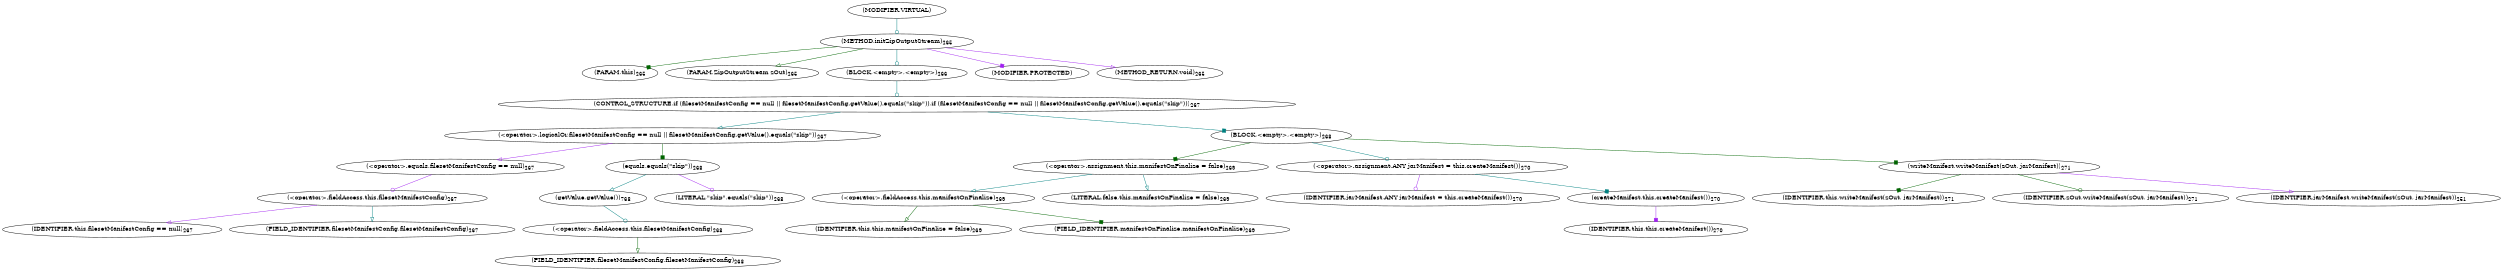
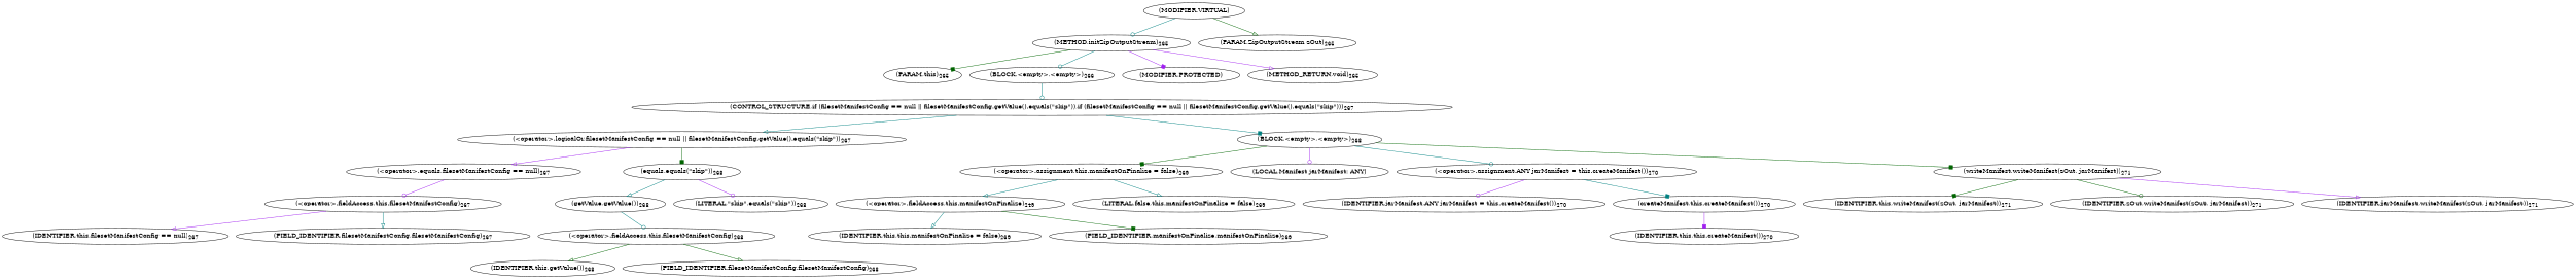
  digraph {
    edge [arrowhead=onormal color=teal]
    n1 [label=<(METHOD,initZipOutputStream)<SUB>265</SUB>>]
    n2 [label=<(PARAM,this)<SUB>265</SUB>>]
    n3 [label=<(PARAM,ZipOutputStream zOut)<SUB>265</SUB>>]
    n4 [label=<(BLOCK,&lt;empty&gt;,&lt;empty&gt;)<SUB>266</SUB>>]
    n5 [label=<(MODIFIER,PROTECTED)>]
    n6 [label=<(METHOD_RETURN,void)<SUB>265</SUB>>]
    n7 [label=<(CONTROL_STRUCTURE,if (filesetManifestConfig == null || filesetManifestConfig.getValue().equals(&quot;skip&quot;)),if (filesetManifestConfig == null || filesetManifestConfig.getValue().equals(&quot;skip&quot;)))<SUB>267</SUB>>]
    n8 [label=<(MODIFIER,VIRTUAL)>]
    n9 [label=<(&lt;operator&gt;.logicalOr,filesetManifestConfig == null || filesetManifestConfig.getValue().equals(&quot;skip&quot;))<SUB>267</SUB>>]
    n10 [label=<(BLOCK,&lt;empty&gt;,&lt;empty&gt;)<SUB>268</SUB>>]
    n11 [label=<(&lt;operator&gt;.equals,filesetManifestConfig == null)<SUB>267</SUB>>]
    n12 [label=<(equals,equals(&quot;skip&quot;))<SUB>268</SUB>>]
    n13 [label=<(&lt;operator&gt;.assignment,this.manifestOnFinalize = false)<SUB>269</SUB>>]
+   n14 [label=<(LOCAL,Manifest jarManifest: ANY)>]
    n15 [label=<(&lt;operator&gt;.assignment,ANY jarManifest = this.createManifest())<SUB>270</SUB>>]
    n16 [label=<(writeManifest,writeManifest(zOut, jarManifest))<SUB>271</SUB>>]
    n17 [label=<(&lt;operator&gt;.fieldAccess,this.filesetManifestConfig)<SUB>267</SUB>>]
-   n18 [label=<(getValue,getValue())<SUB>768</SUB>>]
+   n18 [label=<(getValue,getValue())<SUB>268</SUB>>]
    n19 [label=<(LITERAL,&quot;skip&quot;,equals(&quot;skip&quot;))<SUB>268</SUB>>]
    n20 [label=<(IDENTIFIER,this,filesetManifestConfig == null)<SUB>267</SUB>>]
    n21 [label=<(FIELD_IDENTIFIER,filesetManifestConfig,filesetManifestConfig)<SUB>267</SUB>>]
    n22 [label=<(&lt;operator&gt;.fieldAccess,this.filesetManifestConfig)<SUB>268</SUB>>]
+   n23 [label=<(IDENTIFIER,this,getValue())<SUB>268</SUB>>]
    n24 [label=<(FIELD_IDENTIFIER,filesetManifestConfig,filesetManifestConfig)<SUB>268</SUB>>]
-   n25 [label=<(&lt;operator&gt;.fieldAccess,this.manifestOnFinalize)<SUB>269</SUB>>]
+   n25 [label=<(&lt;operator&gt;.fieldAccess,this.manifestOnFinalize)<SUB>249</SUB>>]
    n26 [label=<(LITERAL,false,this.manifestOnFinalize = false)<SUB>269</SUB>>]
    n27 [label=<(IDENTIFIER,jarManifest,ANY jarManifest = this.createManifest())<SUB>270</SUB>>]
    n28 [label=<(createManifest,this.createManifest())<SUB>270</SUB>>]
    n29 [label=<(IDENTIFIER,this,writeManifest(zOut, jarManifest))<SUB>271</SUB>>]
    n30 [label=<(IDENTIFIER,zOut,writeManifest(zOut, jarManifest))<SUB>271</SUB>>]
-   n31 [label=<(IDENTIFIER,jarManifest,writeManifest(zOut, jarManifest))<SUB>251</SUB>>]
+   n31 [label=<(IDENTIFIER,jarManifest,writeManifest(zOut, jarManifest))<SUB>271</SUB>>]
    n32 [label=<(IDENTIFIER,this,this.manifestOnFinalize = false)<SUB>269</SUB>>]
    n33 [label=<(FIELD_IDENTIFIER,manifestOnFinalize,manifestOnFinalize)<SUB>269</SUB>>]
    n34 [label=<(IDENTIFIER,this,this.createManifest())<SUB>270</SUB>>]
    n1 -> n2 [arrowhead=box color=darkgreen]
-   n1 -> n3 [color=darkgreen]
+   n8 -> n3 [color=darkgreen]
    n1 -> n4 [arrowhead=odot]
    n1 -> n5 [arrowhead=box color=purple]
    n1 -> n6 [color=purple]
    n4 -> n7 [arrowhead=odot]
    n7 -> n9
    n7 -> n10 [arrowhead=box]
    n8 -> n1 [arrowhead=odot]
    n9 -> n11 [color=purple]
    n9 -> n12 [arrowhead=box color=darkgreen]
    n10 -> n13 [arrowhead=box color=darkgreen]
+   n10 -> n14 [arrowhead=odot color=purple]
    n10 -> n15 [arrowhead=odot]
    n10 -> n16 [arrowhead=box color=darkgreen]
    n11 -> n17 [arrowhead=odot color=purple]
    n12 -> n18
    n12 -> n19 [arrowhead=odot color=purple]
    n13 -> n25
    n13 -> n26
    n15 -> n27 [arrowhead=odot color=purple]
    n15 -> n28 [arrowhead=box]
    n16 -> n29 [arrowhead=box color=darkgreen]
    n16 -> n30 [arrowhead=odot color=darkgreen]
    n16 -> n31 [color=purple]
    n17 -> n20 [color=purple]
    n17 -> n21
    n18 -> n22 [arrowhead=odot]
+   n22 -> n23 [color=darkgreen]
    n22 -> n24 [color=darkgreen]
-   n25 -> n32 [color=darkgreen]
+   n25 -> n32
    n25 -> n33 [arrowhead=box color=darkgreen]
    n28 -> n34 [arrowhead=box color=purple]
  }
